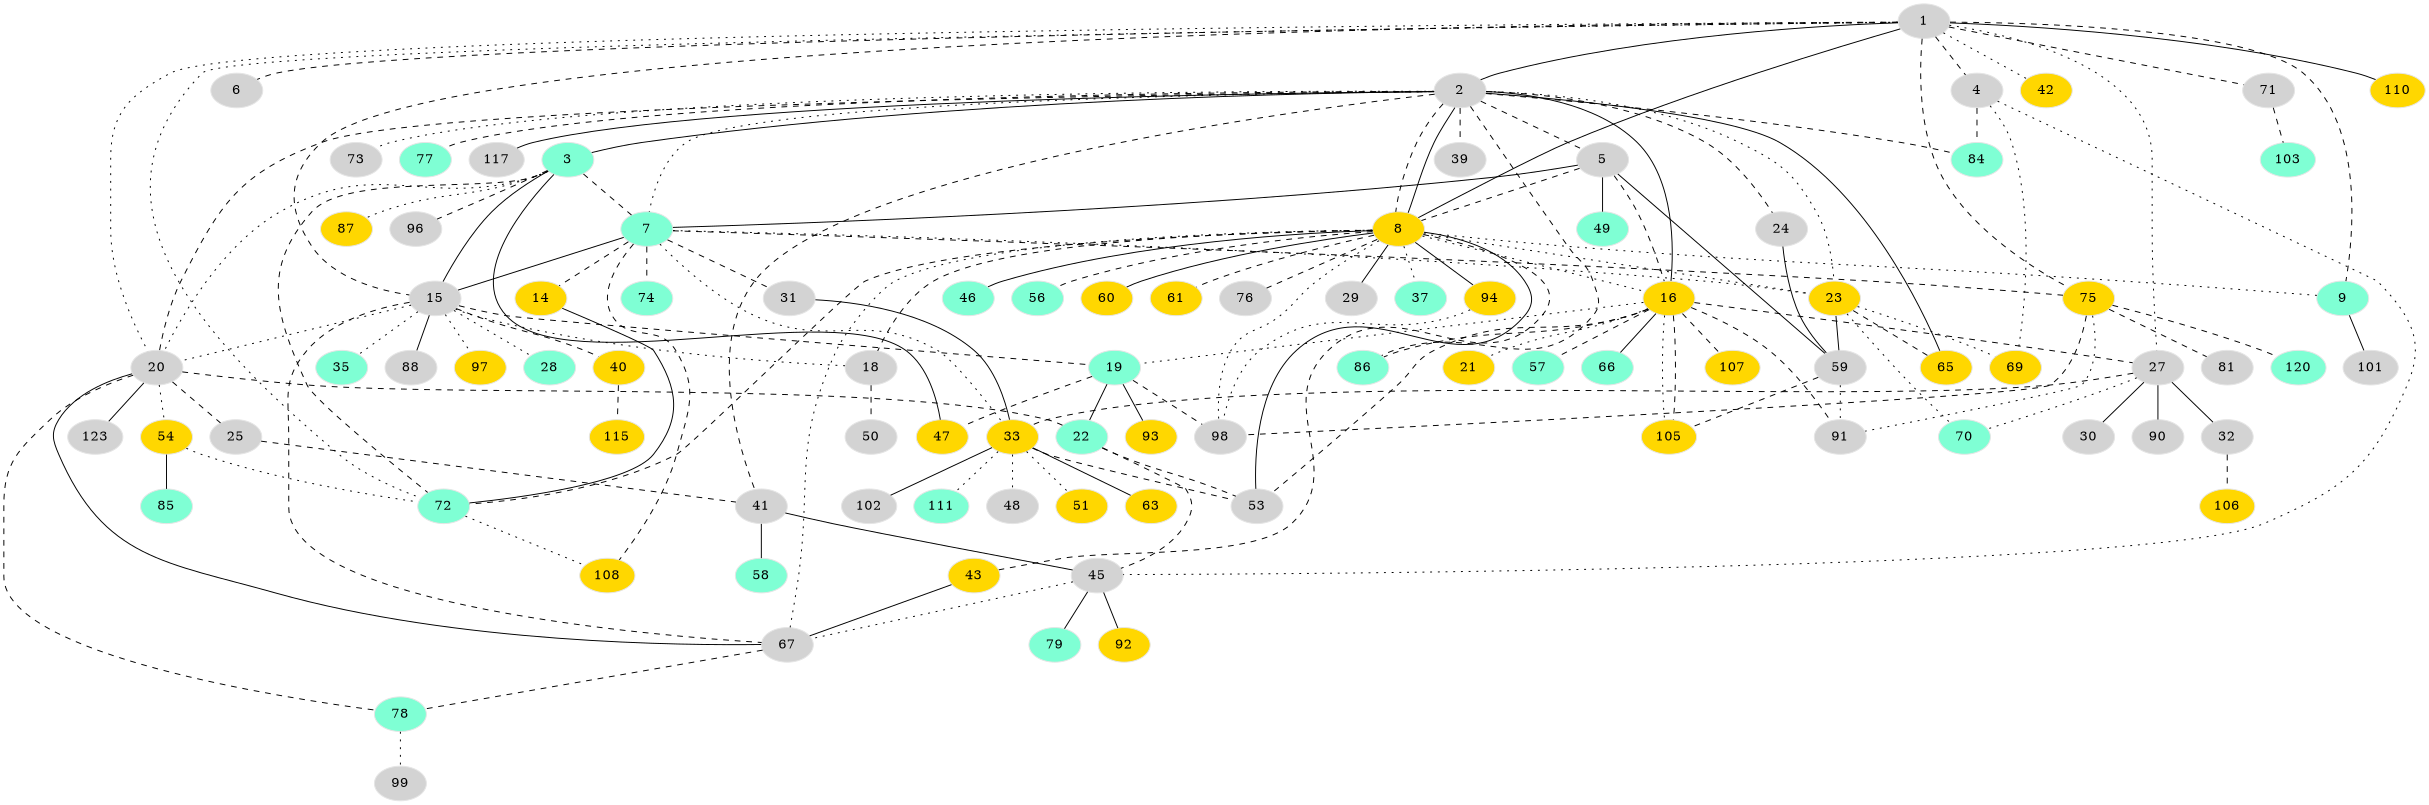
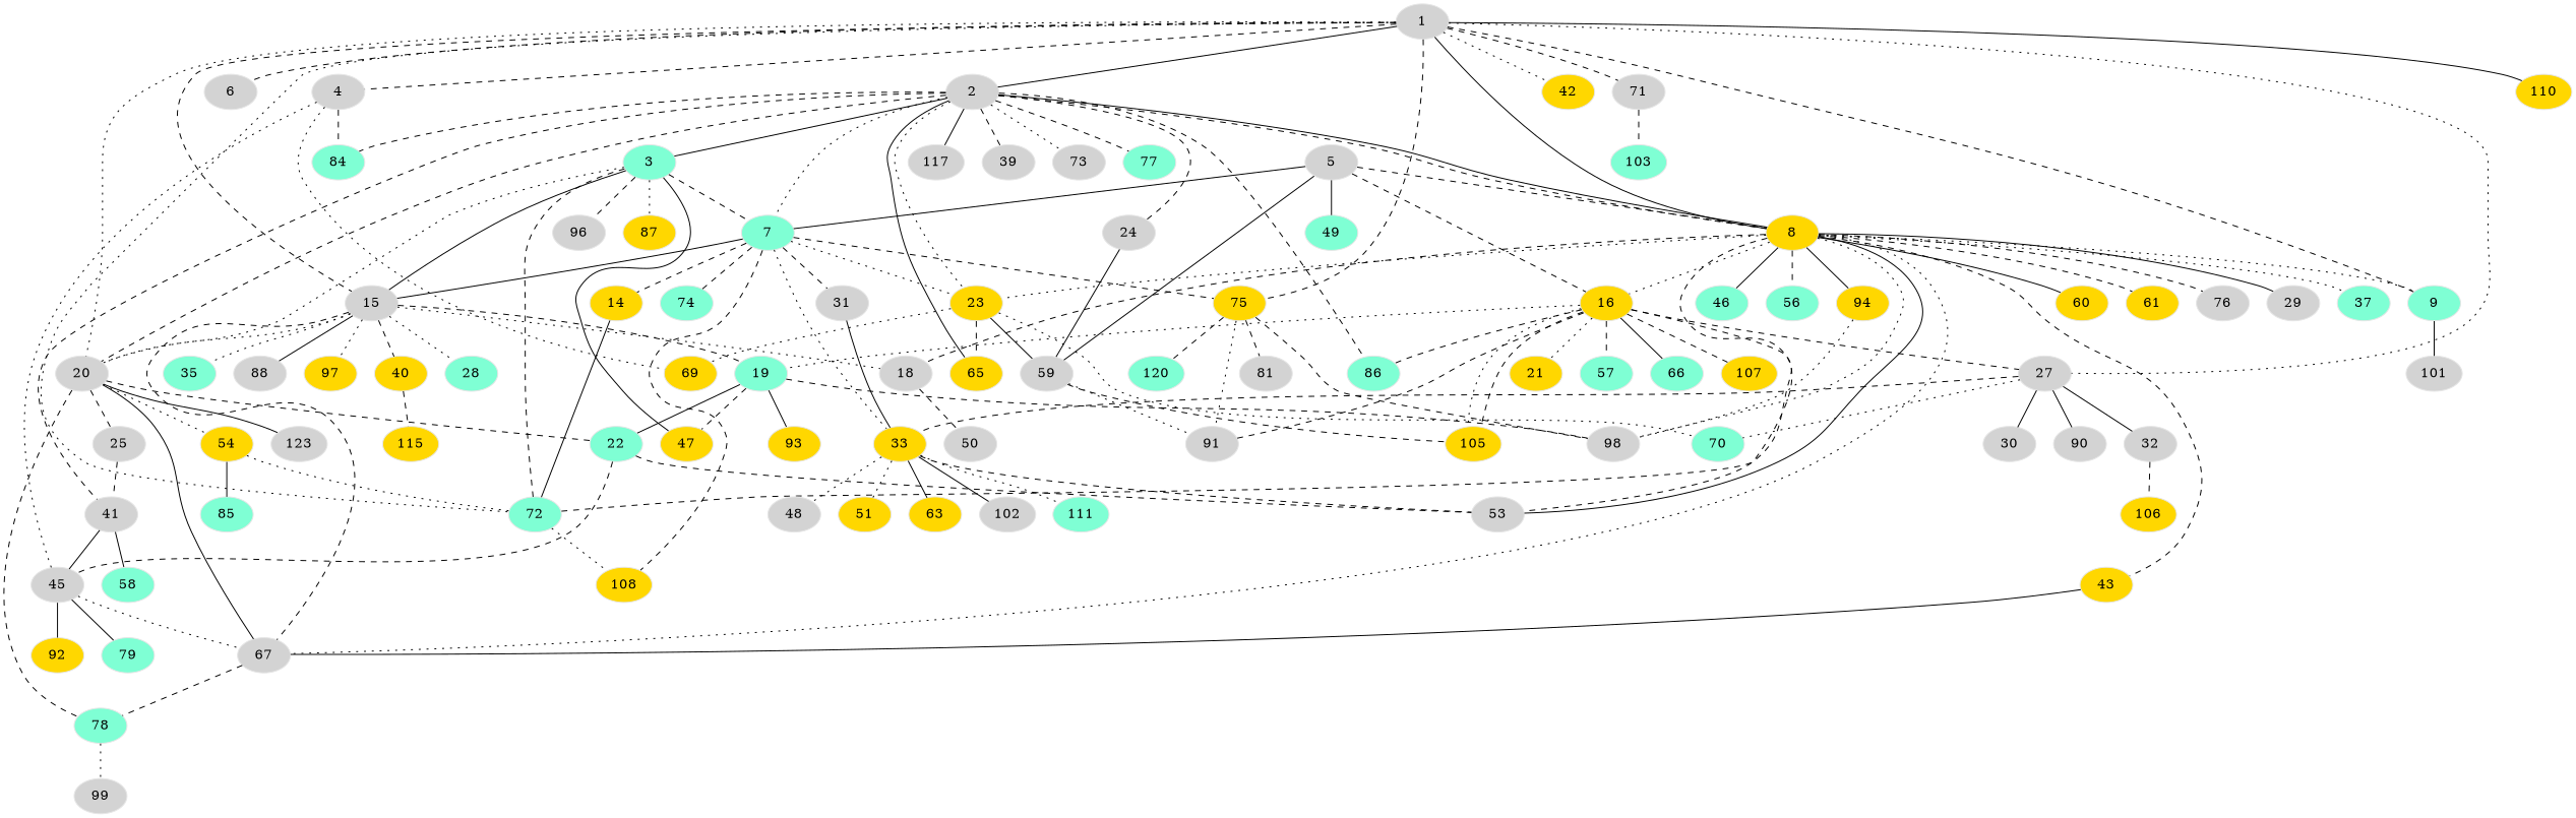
  graph {
    node [color=gray90 fillcolor=lightgrey style=filled]
    edge [style=dashed]
    1 [super="+10"]
    2 [super="+13"]
    4 [super="+52"]
    6
    8 [fillcolor=gold super="+12"]
    9 [fillcolor=aquamarine super="+113"]
    15 [super="+17"]
    20 [super="+36"]
    27 [super="+44"]
    42 [fillcolor=gold super="+100"]
    71 [super="+122"]
    72 [fillcolor=aquamarine super="+83"]
    75 [fillcolor=gold]
    110 [fillcolor=gold]
    3 [fillcolor=aquamarine super="+34"]
    5 [super="+68"]
    7 [fillcolor=aquamarine super="+11"]
    16 [fillcolor=gold super="+38"]
    23 [fillcolor=gold super="+80"]
    24
    39
    41 [super="+62"]
    65 [fillcolor=gold]
    73
    77 [fillcolor=aquamarine]
    84 [fillcolor=aquamarine]
    86 [fillcolor=aquamarine]
    117
    45 [super="+64"]
    69 [fillcolor=gold]
    18 [super="+112"]
    29
    37 [fillcolor=aquamarine]
    43 [fillcolor=gold]
    46 [fillcolor=aquamarine]
    53
    56 [fillcolor=aquamarine]
    60 [fillcolor=gold]
    61 [fillcolor=gold]
    67 [super="+119"]
    76
    94 [fillcolor=gold]
    98 [super="+114"]
    101
    19 [fillcolor=aquamarine]
    28 [fillcolor=aquamarine]
    35 [fillcolor=aquamarine]
    40 [fillcolor=gold super="+82"]
    88
    97 [fillcolor=gold]
    22 [fillcolor=aquamarine super="+26"]
    25
    54 [fillcolor=gold super="+118"]
    78 [fillcolor=aquamarine]
    123
    33 [fillcolor=gold super="+95"]
    70 [fillcolor=aquamarine]
    30
    32
    90
    103 [fillcolor=aquamarine]
    108 [fillcolor=gold]
    91
    81 [super="+104"]
    120 [fillcolor=aquamarine]
    47 [fillcolor=gold]
    87 [fillcolor=gold]
    96
    49 [fillcolor=aquamarine]
    59
    14 [fillcolor=gold super="+109"]
    31
    74 [fillcolor=aquamarine super="+121"]
    21 [fillcolor=gold super="+55"]
    57 [fillcolor=aquamarine]
    66 [fillcolor=aquamarine]
    105 [fillcolor=gold]
    107 [fillcolor=gold]
    58 [fillcolor=aquamarine]
    79 [fillcolor=aquamarine]
    92 [fillcolor=gold]
    48
    51 [fillcolor=gold]
    63 [fillcolor=gold]
    102
    111 [fillcolor=aquamarine super="+116"]
    50
    93 [fillcolor=gold]
    115 [fillcolor=gold]
    85 [fillcolor=aquamarine]
    99
    106 [fillcolor=gold]
    1 -- 2 [style=solid]
    1 -- 4
    1 -- 6
    1 -- 8 [style=solid]
    1 -- 9
    1 -- 15
    1 -- 20 [style=dotted]
    1 -- 27 [style=dotted]
    1 -- 42 [style=dotted]
    1 -- 71
    1 -- 72 [style=dotted]
    1 -- 75
    1 -- 110 [style=solid]
    2 -- 8
    2 -- 8 [style=solid]
    2 -- 20
    2 -- 3 [style=solid]
-   2 -- 5
    2 -- 7 [style=dotted]
-   2 -- 16 [style=solid weight=2]
    2 -- 23 [style=dotted]
    2 -- 24
    2 -- 39
    2 -- 41
    2 -- 65 [style=solid]
    2 -- 73 [style=dotted]
    2 -- 77
    2 -- 84
    2 -- 86
    2 -- 117 [style=solid]
    4 -- 84
    4 -- 45 [style=dotted]
    4 -- 69 [style=dotted]
    8 -- 9 [style=dotted]
    8 -- 72
    8 -- 16 [style=dotted weight=3]
    8 -- 23 [style=dotted]
    8 -- 18
    8 -- 29 [style=solid]
    8 -- 37 [style=dotted]
    8 -- 43
    8 -- 46 [style=solid]
    8 -- 53 [style=solid]
    8 -- 56
    8 -- 60 [style=solid]
    8 -- 61
    8 -- 67 [style=dotted]
    8 -- 76
    8 -- 94 [style=solid]
    8 -- 98 [style=dotted]
    9 -- 101 [style=solid]
    15 -- 20 [style=dotted]
    15 -- 18 [style=dotted]
    15 -- 67
    15 -- 19
    15 -- 28 [style=dotted]
    15 -- 35 [style=dotted]
    15 -- 40
    15 -- 88 [style=solid]
    15 -- 97 [style=dotted]
    20 -- 67 [style=solid]
    20 -- 22
    20 -- 25
    20 -- 54 [style=dotted]
    20 -- 78
    20 -- 123 [style=solid]
    27 -- 33
    27 -- 70 [style=dotted]
    27 -- 30 [style=solid]
    27 -- 32 [style=solid]
    27 -- 90 [style=solid]
    71 -- 103
    72 -- 108 [style=dotted]
    75 -- 98
    75 -- 91 [style=dotted]
    75 -- 81
    75 -- 120
    3 -- 15 [style=solid]
    3 -- 20 [style=dotted]
    3 -- 72
    3 -- 7 [weight=2]
    3 -- 47 [style=solid]
    3 -- 87 [style=dotted]
    3 -- 96
    5 -- 8
    5 -- 7 [style=solid]
    5 -- 16
    5 -- 49 [style=solid]
    5 -- 59 [style=solid]
    7 -- 15 [style=solid]
    7 -- 75
    7 -- 23 [style=dotted]
    7 -- 33 [style=dotted]
    7 -- 108
    7 -- 14
    7 -- 31
    7 -- 74
    16 -- 27
    16 -- 86
    16 -- 53
    16 -- 19 [style=dotted]
    16 -- 91
    16 -- 21 [style=dotted]
    16 -- 57
    16 -- 66 [style=solid]
    16 -- 105 [style=dotted]
    16 -- 105
    16 -- 107
    23 -- 65
    23 -- 69 [style=dotted]
    23 -- 70 [style=dotted]
    23 -- 59 [style=solid]
    24 -- 59 [style=solid]
    41 -- 45 [style=solid]
    41 -- 58 [style=solid]
    45 -- 67 [style=dotted]
    45 -- 79 [style=solid]
    45 -- 92 [style=solid]
    18 -- 50
    43 -- 67 [style=solid]
    67 -- 78
    94 -- 98 [style=dotted]
    19 -- 98
    19 -- 22 [style=solid]
    19 -- 47
    19 -- 93 [style=solid]
    40 -- 115
    22 -- 45
    22 -- 53
    25 -- 41
    54 -- 72 [style=dotted]
    54 -- 85 [style=solid]
    78 -- 99 [style=dotted]
    33 -- 53
    33 -- 48 [style=dotted]
    33 -- 51 [style=dotted]
    33 -- 63 [style=solid]
    33 -- 102 [style=solid]
    33 -- 111 [style=dotted]
    32 -- 106
    59 -- 91 [style=dotted]
    59 -- 105
    14 -- 72 [style=solid]
    31 -- 33 [style=solid]
  }
